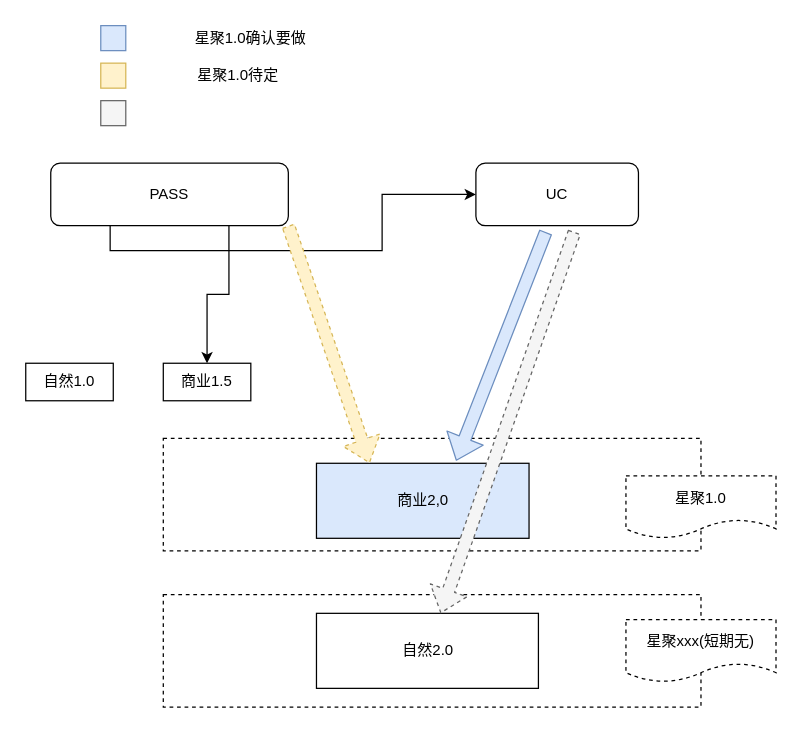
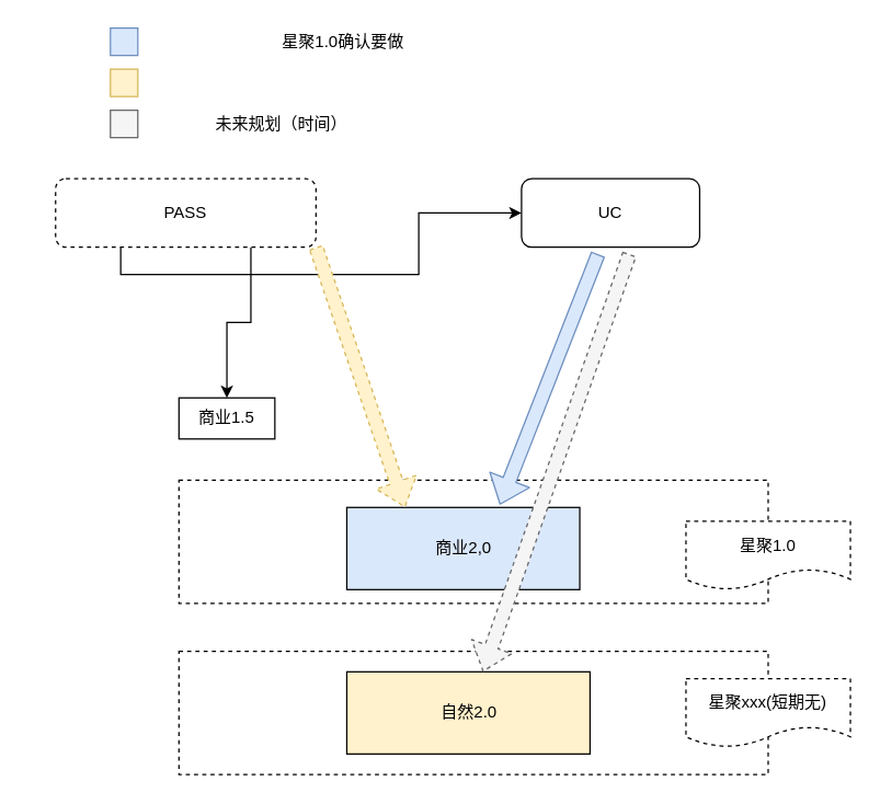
  <mxCell id="0" />
  <mxCell id="1" parent="0" />
  <mxCell id="2" value="" style="rounded=0;whiteSpace=wrap;html=1;dashed=1;" parent="1" vertex="1"><mxGeometry x="130" y="475" width="430" height="90" as="geometry" /></mxCell>
  <mxCell id="3" value="" style="rounded=0;whiteSpace=wrap;html=1;dashed=1;" parent="1" vertex="1"><mxGeometry x="130" y="350" width="430" height="90" as="geometry" /></mxCell>
  <mxCell id="4" value="UC" style="rounded=1;whiteSpace=wrap;html=1;" parent="1" vertex="1"><mxGeometry x="380" y="130" width="130" height="50" as="geometry" /></mxCell>
  <mxCell id="5" style="edgeStyle=orthogonalEdgeStyle;rounded=0;orthogonalLoop=1;jettySize=auto;html=1;exitX=0.25;exitY=1;exitDx=0;exitDy=0;" parent="1" source="7" target="4" edge="1"><mxGeometry relative="1" as="geometry" /></mxCell>
  <mxCell id="6" style="edgeStyle=orthogonalEdgeStyle;rounded=0;orthogonalLoop=1;jettySize=auto;html=1;exitX=0.75;exitY=1;exitDx=0;exitDy=0;entryX=0.5;entryY=0;entryDx=0;entryDy=0;" parent="1" source="7" target="9" edge="1"><mxGeometry relative="1" as="geometry" /></mxCell>
- <mxCell id="7" value="PASS" style="rounded=1;whiteSpace=wrap;html=1;" parent="1" vertex="1"><mxGeometry x="40" y="130" width="190" height="50" as="geometry" /></mxCell>
- <mxCell id="8" value="自然1.0" style="rounded=0;whiteSpace=wrap;html=1;" parent="1" vertex="1"><mxGeometry x="20" y="290" width="70" height="30" as="geometry" /></mxCell>
+ <mxCell id="7" value="PASS" style="rounded=1;whiteSpace=wrap;html=1;dashed=1;" parent="1" vertex="1"><mxGeometry x="40" y="130" width="190" height="50" as="geometry" /></mxCell>
  <mxCell id="9" value="商业1.5" style="rounded=0;whiteSpace=wrap;html=1;" parent="1" vertex="1"><mxGeometry x="130" y="290" width="70" height="30" as="geometry" /></mxCell>
  <mxCell id="10" value="商业2,0" style="rounded=0;whiteSpace=wrap;html=1;fillColor=#dae8fc;" parent="1" vertex="1"><mxGeometry x="252.5" y="370" width="170" height="60" as="geometry" /></mxCell>
  <mxCell id="11" value="" style="shape=flexArrow;endArrow=classic;html=1;exitX=0.43;exitY=1.1;exitDx=0;exitDy=0;exitPerimeter=0;fillColor=#dae8fc;strokeColor=#6c8ebf;entryX=0.657;entryY=-0.033;entryDx=0;entryDy=0;entryPerimeter=0;" parent="1" source="4" target="10" edge="1"><mxGeometry width="50" height="50" relative="1" as="geometry"><mxPoint x="380" y="300" as="sourcePoint" /><mxPoint x="310" y="350" as="targetPoint" /><Array as="points" /></mxGeometry></mxCell>
- <mxCell id="12" value="自然2.0" style="rounded=0;whiteSpace=wrap;html=1;" parent="1" vertex="1"><mxGeometry x="252.5" y="490" width="177.5" height="60" as="geometry" /></mxCell>
+ <mxCell id="12" value="自然2.0" style="rounded=0;whiteSpace=wrap;html=1;fillColor=#fff2cc;" parent="1" vertex="1"><mxGeometry x="252.5" y="490" width="177.5" height="60" as="geometry" /></mxCell>
  <mxCell id="13" value="" style="shape=flexArrow;endArrow=classic;html=1;exitX=1;exitY=1;exitDx=0;exitDy=0;fillColor=#fff2cc;strokeColor=#d6b656;entryX=0.25;entryY=0;entryDx=0;entryDy=0;dashed=1;" parent="1" source="7" target="10" edge="1"><mxGeometry width="50" height="50" relative="1" as="geometry"><mxPoint x="322.01" y="196.99" as="sourcePoint" /><mxPoint x="305" y="373" as="targetPoint" /><Array as="points" /></mxGeometry></mxCell>
  <mxCell id="14" value="" style="shape=flexArrow;endArrow=classic;html=1;exitX=0.43;exitY=1.1;exitDx=0;exitDy=0;exitPerimeter=0;fillColor=#f5f5f5;strokeColor=#666666;dashed=1;" parent="1" target="12" edge="1"><mxGeometry width="50" height="50" relative="1" as="geometry"><mxPoint x="458.81" y="184.98" as="sourcePoint" /><mxPoint x="400" y="370" as="targetPoint" /><Array as="points" /></mxGeometry></mxCell>
  <mxCell id="15" value="星聚1.0" style="shape=document;whiteSpace=wrap;html=1;boundedLbl=1;dashed=1;" parent="1" vertex="1"><mxGeometry x="500" y="380" width="120" height="50" as="geometry" /></mxCell>
  <mxCell id="16" value="星聚xxx(短期无)" style="shape=document;whiteSpace=wrap;html=1;boundedLbl=1;dashed=1;" parent="1" vertex="1"><mxGeometry x="500" y="495" width="120" height="50" as="geometry" /></mxCell>
  <mxCell id="17" value="" style="rounded=0;whiteSpace=wrap;html=1;fillColor=#dae8fc;strokeColor=#6c8ebf;" parent="1" vertex="1"><mxGeometry x="80" y="20" width="20" height="20" as="geometry" /></mxCell>
  <mxCell id="18" value="" style="rounded=0;whiteSpace=wrap;html=1;fillColor=#fff2cc;strokeColor=#d6b656;" parent="1" vertex="1"><mxGeometry x="80" y="50" width="20" height="20" as="geometry" /></mxCell>
- <mxCell id="19" value="星聚1.0确认要做" style="text;html=1;strokeColor=none;fillColor=none;align=center;verticalAlign=middle;whiteSpace=wrap;rounded=0;" parent="1" vertex="1"><mxGeometry x="140" y="20" width="120" height="20" as="geometry" /></mxCell>
- <mxCell id="20" value="星聚1.0待定" style="text;html=1;strokeColor=none;fillColor=none;align=center;verticalAlign=middle;whiteSpace=wrap;rounded=0;" parent="1" vertex="1"><mxGeometry x="130" y="50" width="120" height="20" as="geometry" /></mxCell>
+ <mxCell id="19" value="星聚1.0确认要做" style="text;html=1;strokeColor=none;fillColor=none;align=center;verticalAlign=middle;whiteSpace=wrap;rounded=0;" parent="1" vertex="1"><mxGeometry x="190" y="20" width="120" height="20" as="geometry" /></mxCell>
  <mxCell id="21" value="" style="rounded=0;whiteSpace=wrap;html=1;fillColor=#f5f5f5;strokeColor=#666666;fontColor=#333333;" parent="1" vertex="1"><mxGeometry x="80" y="80" width="20" height="20" as="geometry" /></mxCell>
+ <mxCell id="22" value="未来规划（时间）" style="text;html=1;strokeColor=none;fillColor=none;align=center;verticalAlign=middle;whiteSpace=wrap;rounded=0;" parent="1" vertex="1"><mxGeometry x="145" y="80" width="120" height="20" as="geometry" /></mxCell>
